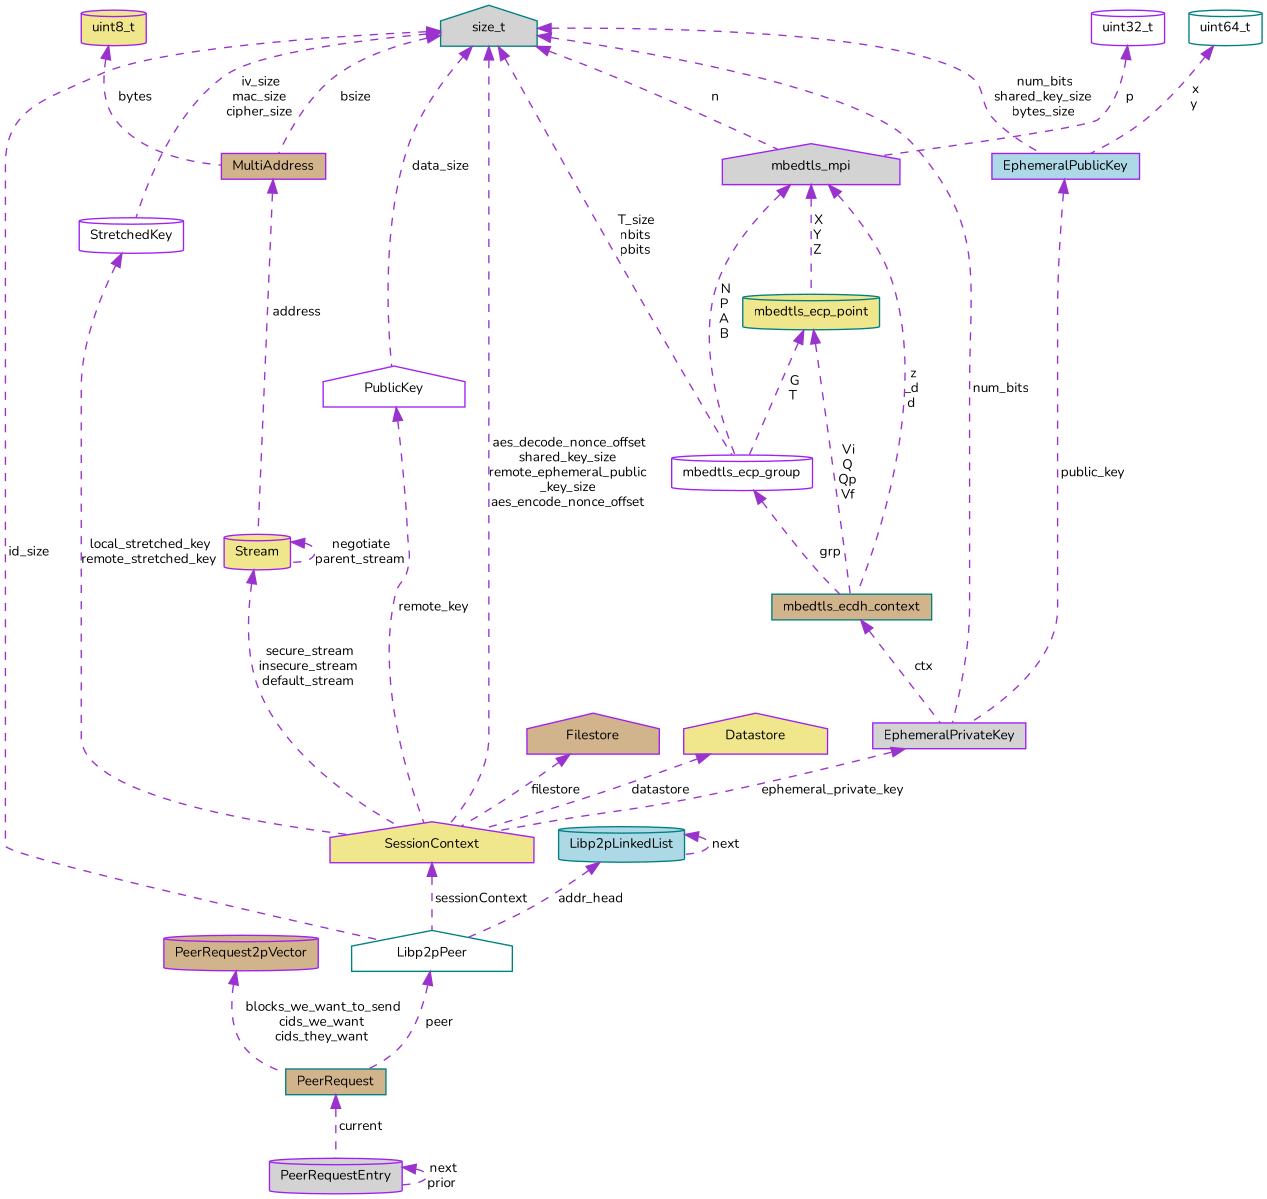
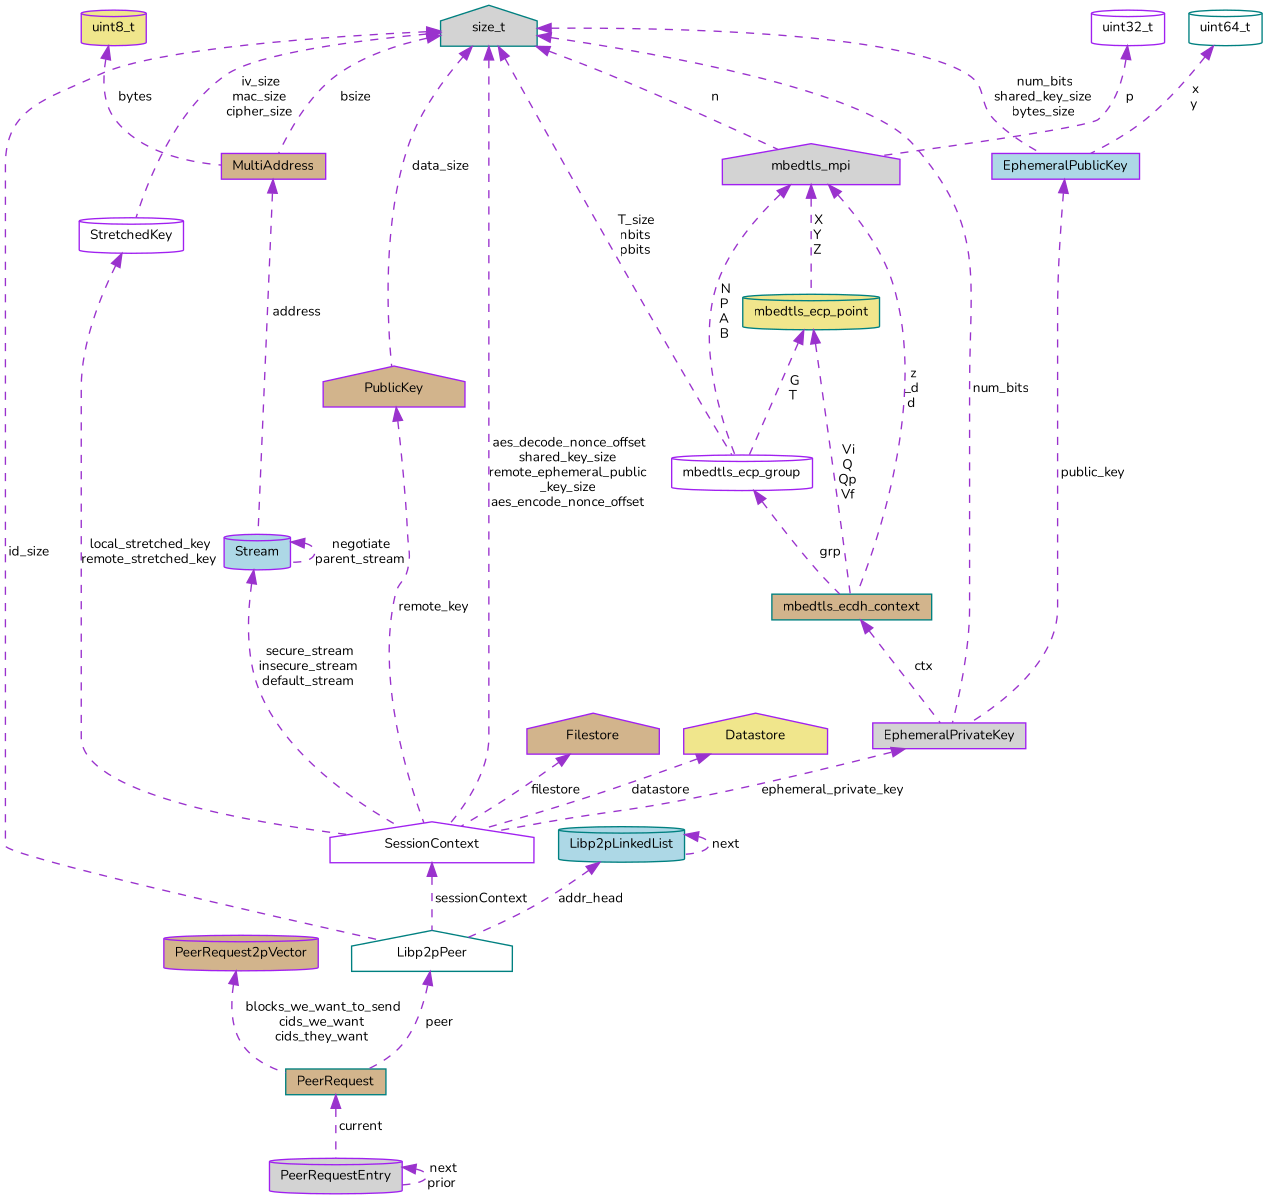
  digraph {
    fontname=Nunito
    node [color=purple fillcolor=tan fontname=Nunito fontsize=10 shape=cylinder style=filled]
    edge [color=darkorchid3 dir=back fontname=Nunito fontsize=10 labelfontname=Helvetica labelfontsize=10 style=dashed]
    n1 [fillcolor=lightgrey fontcolor=black height=0.2 label=PeerRequestEntry width=0.4]
    n2 [color=teal height=0.2 label=PeerRequest shape=box width=0.4]
    n3 [height=0.2 label=PeerRequest2pVector width=0.4]
    n4 [color=teal fillcolor=white height=0.2 label=Libp2pPeer shape=house width=0.4]
-   n5 [fillcolor=khaki height=0.2 label=SessionContext shape=house width=0.4]
+   n5 [fillcolor=white height=0.2 label=SessionContext shape=house width=0.4]
    n6 [fillcolor=lightgrey height=0.2 label=EphemeralPrivateKey shape=box width=0.4]
    n7 [color=teal fillcolor=white height=0.2 label=uint64_t width=0.4]
    n8 [fillcolor=lightblue height=0.2 label=EphemeralPublicKey shape=box width=0.4]
    n9 [color=teal fillcolor=lightgrey height=0.2 label=size_t shape=house width=0.4]
    n10 [fillcolor=white height=0.2 label=mbedtls_ecp_group width=0.4]
    n11 [fillcolor=lightgrey height=0.2 label=mbedtls_mpi shape=house width=0.4]
    n12 [fillcolor=white height=0.2 label=StretchedKey width=0.4]
-   n13 [fillcolor=white height=0.2 label=PublicKey shape=house width=0.4]
+   n13 [height=0.2 label=PublicKey shape=house width=0.4]
    n14 [height=0.2 label=MultiAddress shape=box width=0.4]
    n15 [color=teal height=0.2 label=mbedtls_ecdh_context shape=box width=0.4]
    n16 [color=teal fillcolor=khaki height=0.2 label=mbedtls_ecp_point width=0.4]
-   n17 [fillcolor=khaki height=0.2 label=Stream width=0.4]
+   n17 [fillcolor=lightblue height=0.2 label=Stream width=0.4]
    n18 [fillcolor=white height=0.2 label=uint32_t width=0.4]
    n19 [height=0.2 label=Filestore shape=house width=0.4]
    n20 [fillcolor=khaki height=0.2 label=Datastore shape=house width=0.4]
    n21 [fillcolor=khaki height=0.2 label=uint8_t width=0.4]
    n22 [color=teal fillcolor=lightblue height=0.2 label=Libp2pLinkedList width=0.4]
    n1 -> n1 [label=" next\nprior"]
    n2 -> n1 [label=" current"]
    n3 -> n2 [label=" blocks_we_want_to_send\ncids_we_want\ncids_they_want"]
    n4 -> n2 [label=" peer"]
    n5 -> n4 [label=" sessionContext"]
    n6 -> n5 [label=" ephemeral_private_key"]
    n7 -> n8 [label=" x\ny"]
    n8 -> n6 [label=" public_key"]
    n9 -> n4 [label=" id_size"]
    n9 -> n5 [label=" aes_decode_nonce_offset\nshared_key_size\nremote_ephemeral_public\l_key_size\naes_encode_nonce_offset"]
    n9 -> n6 [label=" num_bits"]
    n9 -> n8 [label=" num_bits\nshared_key_size\nbytes_size"]
    n9 -> n10 [label=" T_size\nnbits\npbits"]
    n9 -> n11 [label=" n"]
    n9 -> n12 [label=" iv_size\nmac_size\ncipher_size"]
    n9 -> n13 [label=" data_size"]
    n9 -> n14 [label=" bsize"]
    n10 -> n15 [label=" grp"]
    n11 -> n10 [label=" N\nP\nA\nB"]
    n11 -> n15 [label=" z\n_d\nd"]
    n11 -> n16 [label=" X\nY\nZ"]
    n12 -> n5 [label=" local_stretched_key\nremote_stretched_key"]
    n13 -> n5 [label=" remote_key"]
    n14 -> n17 [label=" address"]
    n15 -> n6 [label=" ctx"]
    n16 -> n10 [label=" G\nT"]
    n16 -> n15 [label=" Vi\nQ\nQp\nVf"]
    n17 -> n5 [label=" secure_stream\ninsecure_stream\ndefault_stream"]
    n17 -> n17 [label=" negotiate\nparent_stream"]
    n18 -> n11 [label=" p"]
    n19 -> n5 [label=" filestore"]
    n20 -> n5 [label=" datastore"]
    n21 -> n14 [label=" bytes"]
    n22 -> n4 [label=" addr_head"]
    n22 -> n22 [label=" next"]
  }
